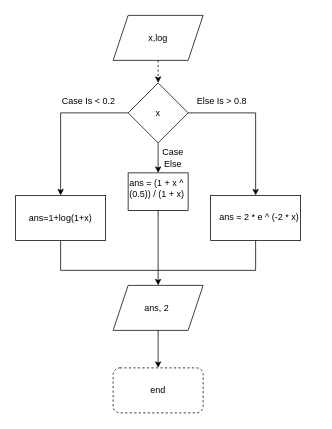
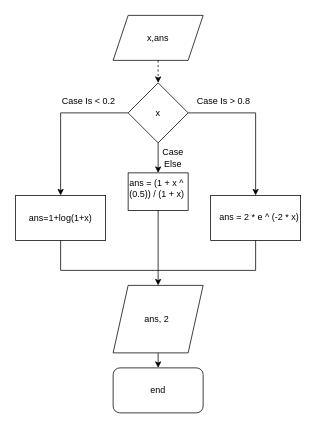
  <mxCell id="0" />
  <mxCell id="1" parent="0" />
- <mxCell id="2" value="x,log" style="shape=parallelogram;perimeter=parallelogramPerimeter;whiteSpace=wrap;html=1;fixedSize=1;" vertex="1" parent="1"><mxGeometry x="150" y="20" width="120" height="60" as="geometry" /></mxCell>
+ <mxCell id="2" value="x,ans" style="shape=parallelogram;perimeter=parallelogramPerimeter;whiteSpace=wrap;html=1;fixedSize=1;" vertex="1" parent="1"><mxGeometry x="150" y="20" width="120" height="60" as="geometry" /></mxCell>
  <mxCell id="3" value="" style="endArrow=classic;html=1;exitX=0.5;exitY=1;exitDx=0;exitDy=0;dashed=1;" edge="1" parent="1" source="2" target="4"><mxGeometry width="50" height="50" relative="1" as="geometry"><mxPoint x="200" y="200" as="sourcePoint" /><mxPoint x="200" y="130" as="targetPoint" /></mxGeometry></mxCell>
  <mxCell id="4" value="x" style="rhombus;whiteSpace=wrap;html=1;" vertex="1" parent="1"><mxGeometry x="170" y="110" width="80" height="80" as="geometry" /></mxCell>
  <mxCell id="5" value="" style="endArrow=none;html=1;exitX=0;exitY=0.5;exitDx=0;exitDy=0;" edge="1" parent="1" source="4"><mxGeometry width="50" height="50" relative="1" as="geometry"><mxPoint x="200" y="200" as="sourcePoint" /><mxPoint x="80" y="150" as="targetPoint" /></mxGeometry></mxCell>
  <mxCell id="6" value="" style="endArrow=classic;html=1;" edge="1" parent="1"><mxGeometry width="50" height="50" relative="1" as="geometry"><mxPoint x="80" y="150" as="sourcePoint" /><mxPoint x="80" y="260" as="targetPoint" /></mxGeometry></mxCell>
  <mxCell id="7" value="ans=1+log(1+x)" style="rounded=0;whiteSpace=wrap;html=1;" vertex="1" parent="1"><mxGeometry x="20" y="260" width="120" height="60" as="geometry" /></mxCell>
  <mxCell id="8" value="" style="endArrow=none;html=1;exitX=1;exitY=0.5;exitDx=0;exitDy=0;" edge="1" parent="1" source="4"><mxGeometry width="50" height="50" relative="1" as="geometry"><mxPoint x="200" y="250" as="sourcePoint" /><mxPoint x="340" y="150" as="targetPoint" /></mxGeometry></mxCell>
  <mxCell id="9" value="" style="endArrow=classic;html=1;" edge="1" parent="1" target="10"><mxGeometry width="50" height="50" relative="1" as="geometry"><mxPoint x="340" y="150" as="sourcePoint" /><mxPoint x="340" y="260" as="targetPoint" /></mxGeometry></mxCell>
  <mxCell id="10" value="" style="rounded=0;whiteSpace=wrap;html=1;" vertex="1" parent="1"><mxGeometry x="280" y="260" width="120" height="60" as="geometry" /></mxCell>
  <mxCell id="11" value="ans = (1 + x ^ (0.5)) / (1 + x)" style="text;whiteSpace=wrap;html=1;" vertex="1" parent="1"><mxGeometry x="170" y="230" width="80" height="15" as="geometry" /></mxCell>
  <mxCell id="12" value="" style="endArrow=none;html=1;exitX=0.5;exitY=1;exitDx=0;exitDy=0;" edge="1" parent="1" source="7"><mxGeometry width="50" height="50" relative="1" as="geometry"><mxPoint x="200" y="330" as="sourcePoint" /><mxPoint x="80" y="360" as="targetPoint" /></mxGeometry></mxCell>
  <mxCell id="13" value="" style="endArrow=none;html=1;exitX=0.5;exitY=1;exitDx=0;exitDy=0;" edge="1" parent="1" source="10"><mxGeometry width="50" height="50" relative="1" as="geometry"><mxPoint x="200" y="330" as="sourcePoint" /><mxPoint x="340" y="360" as="targetPoint" /></mxGeometry></mxCell>
  <mxCell id="14" value="" style="endArrow=none;html=1;" edge="1" parent="1"><mxGeometry width="50" height="50" relative="1" as="geometry"><mxPoint x="80" y="360" as="sourcePoint" /><mxPoint x="340" y="360" as="targetPoint" /></mxGeometry></mxCell>
  <mxCell id="15" value="" style="endArrow=classic;html=1;" edge="1" parent="1" target="16"><mxGeometry width="50" height="50" relative="1" as="geometry"><mxPoint x="210" y="360" as="sourcePoint" /><mxPoint x="210" y="400" as="targetPoint" /></mxGeometry></mxCell>
- <mxCell id="16" value="ans, 2&amp;nbsp;" style="shape=parallelogram;perimeter=parallelogramPerimeter;whiteSpace=wrap;html=1;fixedSize=1;" vertex="1" parent="1"><mxGeometry x="150" y="380" width="120" height="60" as="geometry" /></mxCell>
+ <mxCell id="16" value="ans, 2&amp;nbsp;" style="shape=parallelogram;perimeter=parallelogramPerimeter;whiteSpace=wrap;html=1;fixedSize=1;" vertex="1" parent="1"><mxGeometry x="150" y="380" width="120" height="90" as="geometry" /></mxCell>
  <mxCell id="17" value="" style="endArrow=classic;html=1;exitX=0.5;exitY=1;exitDx=0;exitDy=0;" edge="1" parent="1" source="16" target="18"><mxGeometry width="50" height="50" relative="1" as="geometry"><mxPoint x="200" y="380" as="sourcePoint" /><mxPoint x="210" y="480" as="targetPoint" /></mxGeometry></mxCell>
- <mxCell id="18" value="end" style="rounded=1;whiteSpace=wrap;html=1;dashed=1;" vertex="1" parent="1"><mxGeometry x="150" y="490" width="120" height="60" as="geometry" /></mxCell>
+ <mxCell id="18" value="end" style="rounded=1;whiteSpace=wrap;html=1;" vertex="1" parent="1"><mxGeometry x="150" y="490" width="120" height="60" as="geometry" /></mxCell>
  <mxCell id="19" value="Case Is &lt; 0.2" style="text;whiteSpace=wrap;html=1;" vertex="1" parent="1"><mxGeometry x="80" y="120" width="100" height="30" as="geometry" /></mxCell>
- <mxCell id="20" value="Else Is &gt; 0.8" style="text;whiteSpace=wrap;html=1;" vertex="1" parent="1"><mxGeometry x="260" y="120" width="100" height="30" as="geometry" /></mxCell>
+ <mxCell id="20" value="Case Is &gt; 0.8" style="text;whiteSpace=wrap;html=1;" vertex="1" parent="1"><mxGeometry x="260" y="120" width="100" height="30" as="geometry" /></mxCell>
  <mxCell id="21" value="" style="rounded=0;whiteSpace=wrap;html=1;fillColor=none;" vertex="1" parent="1"><mxGeometry x="170" y="230" width="80" height="50" as="geometry" /></mxCell>
  <mxCell id="22" value="" style="endArrow=classic;html=1;exitX=0.5;exitY=1;exitDx=0;exitDy=0;entryX=0.5;entryY=0;entryDx=0;entryDy=0;" edge="1" parent="1" source="4" target="21"><mxGeometry width="50" height="50" relative="1" as="geometry"><mxPoint x="210" y="270" as="sourcePoint" /><mxPoint x="260" y="220" as="targetPoint" /></mxGeometry></mxCell>
  <mxCell id="23" value="ans = 2 * e ^ (-2 * x)" style="text;whiteSpace=wrap;html=1;" vertex="1" parent="1"><mxGeometry x="290" y="275" width="130" height="30" as="geometry" /></mxCell>
  <mxCell id="24" value="Case Else" style="text;html=1;strokeColor=none;fillColor=none;align=center;verticalAlign=middle;whiteSpace=wrap;rounded=0;" vertex="1" parent="1"><mxGeometry x="210" y="200" width="40" height="20" as="geometry" /></mxCell>
  <mxCell id="25" value="" style="endArrow=none;html=1;exitX=0.5;exitY=1;exitDx=0;exitDy=0;" edge="1" parent="1" source="21"><mxGeometry width="50" height="50" relative="1" as="geometry"><mxPoint x="210" y="270" as="sourcePoint" /><mxPoint x="210" y="360" as="targetPoint" /></mxGeometry></mxCell>
  <mxCell id="26" style="edgeStyle=orthogonalEdgeStyle;rounded=0;orthogonalLoop=1;jettySize=auto;html=1;exitX=0.5;exitY=1;exitDx=0;exitDy=0;" edge="1" parent="1" source="11" target="11"><mxGeometry relative="1" as="geometry" /></mxCell>
